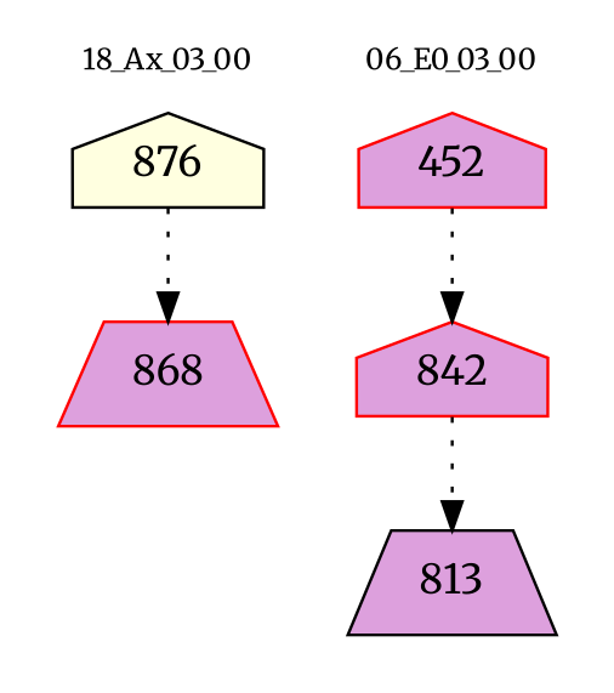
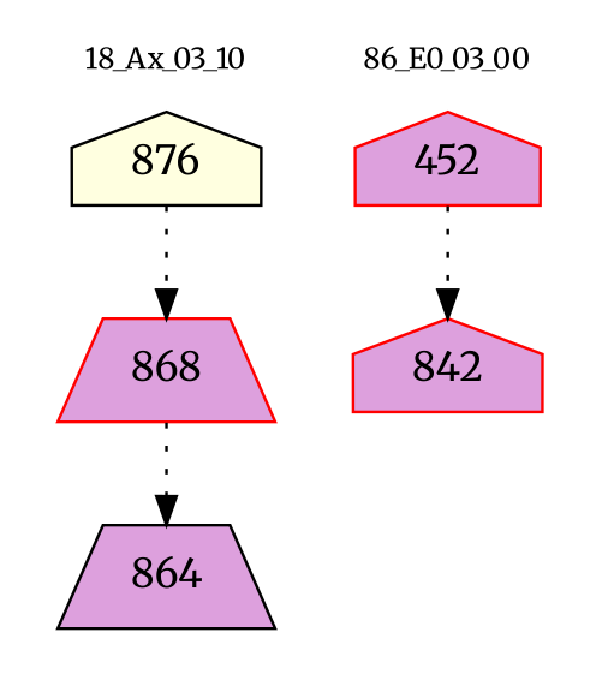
  digraph {
    fontname=Merriweather
    node [color=black fillcolor=plum fontname=Merriweather shape=house style=filled]
    edge [color=black fontname=Merriweather style=dotted]
    n1 [fillcolor=lightyellow label=876]
    n2 [color=red label=868 shape=trapezium]
+   n3 [label=864 shape=trapezium]
    n4 [color=red label=452]
    n5 [color=red label=842]
-   n6 [label=813 shape=trapezium]
    subgraph cluster_1 {
      color=white
      fontsize=10
-     label="18_Ax_03_00"
+     label="18_Ax_03_10"
      n1
      n2
+     n3
    }
    subgraph cluster_2 {
      color=white
      fontsize=10
-     label="06_E0_03_00"
+     label="86_E0_03_00"
      n4
      n5
-     n6
    }
    n1 -> n2
+   n2 -> n3
    n4 -> n5
-   n5 -> n6
  }
